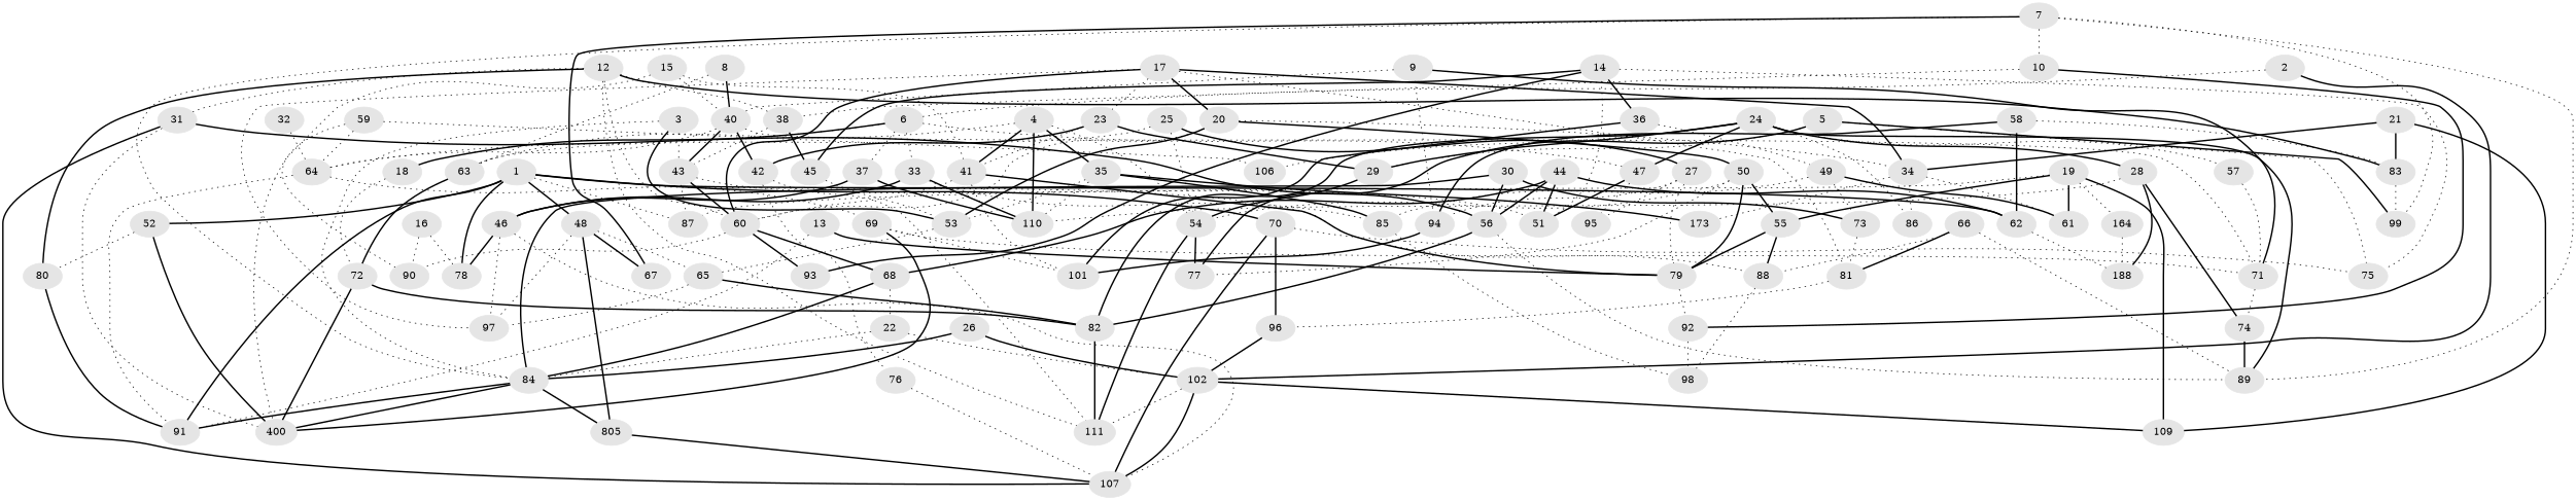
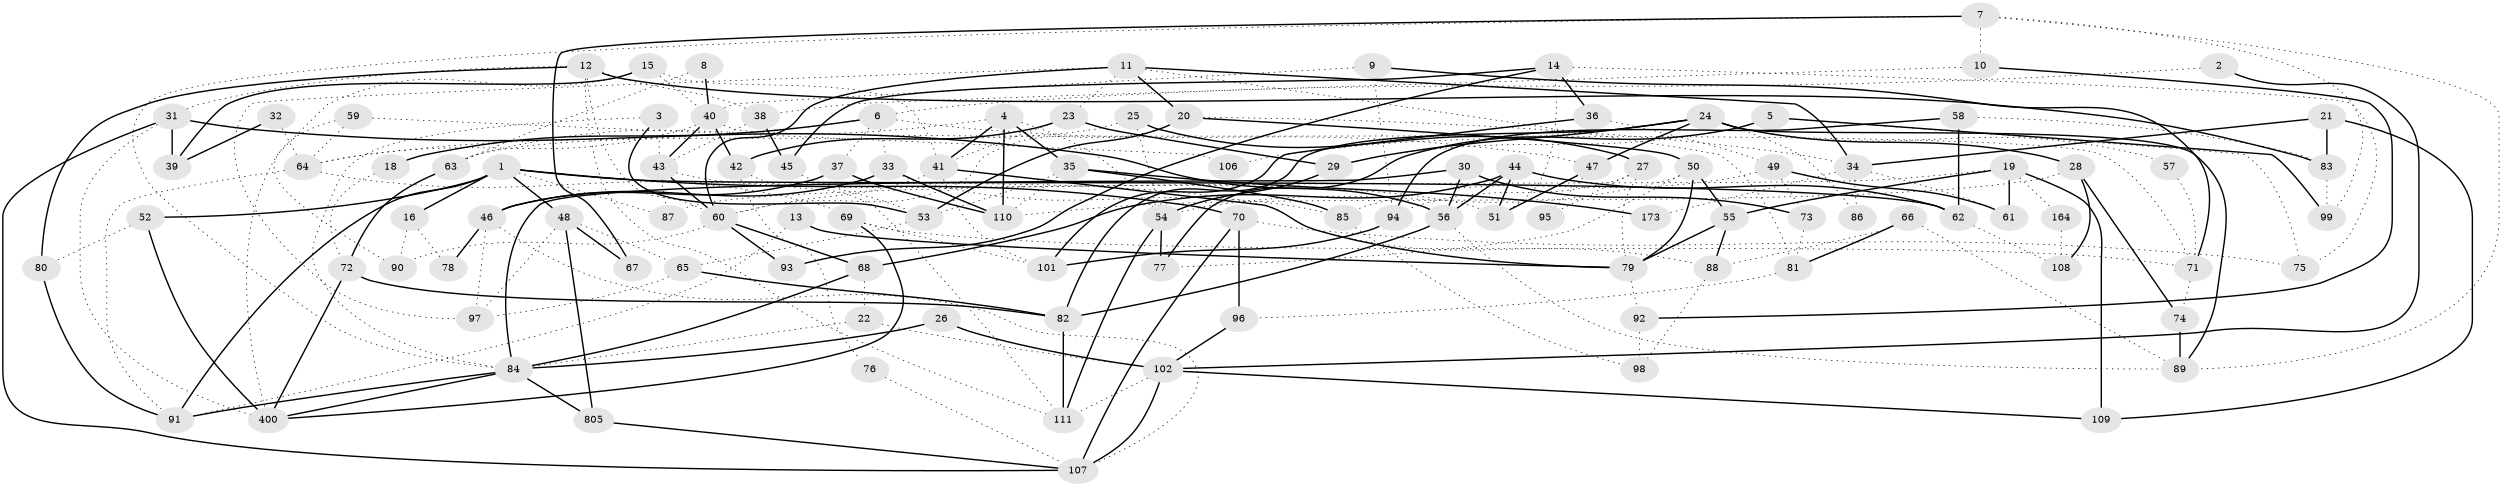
  graph {
    node [color=gray90 style=filled]
    edge [style=dotted]
    1
    48
    52
    62
    70
    78
    87
    88
    91
    67
    97
    65
    n13 [label=805]
    80
    n15 [label=400]
-   108 [label=188]
+   108
    75
    107
    96
    98
    2
    6
    102
    18
    33
    37
    47
    64
    111
    109
    3
    43
    84
    53
    60
    51
    92
    4
    35
    41
    54
    63
    110
    85
    n45 [label=173]
    79
    101
    77
    72
    5
    29
    99
    46
    95
    69
    7
    10
    89
    38
    8
    40
    71
    42
    9
    94
    74
    45
-   11 [label=17]
+   11
    20
    23
    34
    81
    50
    61
    86
    93
    90
    68
    12
    31
    83
+   39
    56
    13
    14
    36
    49
    15
    16
    66
    82
    19
    55
    n94 [label=164]
    21
    22
    76
    24
    28
    57
    106
    25
    27
    26
    30
    73
    32
    44
    58
    59
    1 -- 48 [style=bold]
    1 -- 52 [style=bold]
    1 -- 62 [style=bold]
    1 -- 70 [style=bold]
-   1 -- 78 [style=bold]
+   1 -- 16 [style=bold]
    1 -- 87
    1 -- 88
    1 -- 91 [style=bold]
    48 -- 67 [style=bold]
    48 -- 97
    48 -- 65
    48 -- n13 [style=bold]
    52 -- 80
    52 -- n15 [style=bold]
    62 -- 108
    70 -- 75
    70 -- 107 [style=bold]
    70 -- 96 [style=bold]
    88 -- 98
    65 -- 97
    65 -- 82 [style=bold]
    n13 -- 107 [style=bold]
    80 -- 91 [style=bold]
    96 -- 102 [style=bold]
    2 -- 6
    2 -- 102 [style=bold]
    6 -- 18 [style=bold]
    6 -- 33
    6 -- 37
    6 -- 47
    6 -- 64
    102 -- 107 [style=bold]
    102 -- 111
    102 -- 109 [style=bold]
    18 -- 72
    33 -- 110 [style=bold]
    33 -- 85
    33 -- 46 [style=bold]
    37 -- 110 [style=bold]
    37 -- 46 [style=bold]
    47 -- 51 [style=bold]
    47 -- 95
    64 -- 91
    64 -- 69
    3 -- 43
    3 -- 84
    3 -- 53 [style=bold]
    43 -- 87
    43 -- 60 [style=bold]
    43 -- 51
    84 -- 91 [style=bold]
    84 -- n13 [style=bold]
    84 -- n15 [style=bold]
    53 -- 65
    60 -- 93 [style=bold]
    60 -- 90
    60 -- 68 [style=bold]
    92 -- 98
    4 -- 35 [style=bold]
    4 -- 41 [style=bold]
    4 -- 54
    4 -- 63
    4 -- 110 [style=bold]
    35 -- 53
    35 -- 110
    35 -- 85 [style=bold]
    35 -- n45 [style=bold]
    41 -- 60
    41 -- 79 [style=bold]
    41 -- 101
    54 -- 111 [style=bold]
    54 -- 77 [style=bold]
    63 -- 72 [style=bold]
    85 -- 98
    79 -- 92
    72 -- n15 [style=bold]
    72 -- 82 [style=bold]
    5 -- 75
    5 -- 77 [style=bold]
    5 -- 29
    5 -- 99 [style=bold]
    29 -- 54 [style=bold]
    46 -- 78 [style=bold]
    46 -- 97
    46 -- 107
    69 -- n15 [style=bold]
    69 -- 101
    69 -- 71
    7 -- 67 [style=bold]
    7 -- 84
    7 -- 99
    7 -- 10
    7 -- 89
    10 -- 92 [style=bold]
    10 -- 38
    38 -- 43
    38 -- 45 [style=bold]
    8 -- 63
    8 -- 40 [style=bold]
    40 -- 64
    40 -- 43 [style=bold]
    40 -- 71
    40 -- 42 [style=bold]
    71 -- 74
    42 -- 111
    42 -- 76
    9 -- 40
    9 -- 71 [style=bold]
    9 -- 94
    94 -- 101 [style=bold]
    74 -- 89 [style=bold]
    45 -- 53
    11 -- 97
    11 -- 60 [style=bold]
    11 -- 20 [style=bold]
    11 -- 23
    11 -- 34 [style=bold]
    11 -- 81
    20 -- 53 [style=bold]
    20 -- 60
    20 -- 34
    20 -- 50 [style=bold]
    23 -- 41
    23 -- 29 [style=bold]
    23 -- 42 [style=bold]
    34 -- n45
    34 -- 61
    34 -- 86
    81 -- 96
    50 -- 54
    50 -- 79 [style=bold]
    50 -- 77
    50 -- 55 [style=bold]
    68 -- 84 [style=bold]
    68 -- 22
    12 -- 80 [style=bold]
    12 -- 111
    12 -- 60
    12 -- 38
    12 -- 31
    12 -- 83 [style=bold]
    31 -- n15
    31 -- 107 [style=bold]
+   31 -- 39 [style=bold]
    31 -- 56 [style=bold]
    83 -- 99
    56 -- 89
    56 -- 82 [style=bold]
    13 -- 91
    13 -- 79 [style=bold]
    14 -- 75
    14 -- 51
    14 -- 45 [style=bold]
    14 -- 93 [style=bold]
    14 -- 36 [style=bold]
    36 -- 101 [style=bold]
    36 -- 49
    49 -- 85
    49 -- 61 [style=bold]
    49 -- 73
    15 -- 41
    15 -- 40
    15 -- 90
+   15 -- 39 [style=bold]
    16 -- 78
    16 -- 90
    66 -- 88
    66 -- 89
    66 -- 81 [style=bold]
    82 -- 111 [style=bold]
    19 -- 87
    19 -- 109 [style=bold]
    19 -- 61 [style=bold]
    19 -- 55 [style=bold]
    19 -- n94
    55 -- 88 [style=bold]
    55 -- 79 [style=bold]
    n94 -- 108
    21 -- 109 [style=bold]
    21 -- 34 [style=bold]
    21 -- 83 [style=bold]
    22 -- 102
    22 -- 84
    76 -- 107
    24 -- 47 [style=bold]
    24 -- 29 [style=bold]
    24 -- 89 [style=bold]
    24 -- 86
    24 -- 82 [style=bold]
    24 -- 28 [style=bold]
    24 -- 57
    24 -- 106
    28 -- 108 [style=bold]
    28 -- 110
    28 -- 74 [style=bold]
    57 -- 71
    25 -- 54
    25 -- 63
    25 -- 27 [style=bold]
    27 -- 79
    27 -- 95
    27 -- 94
    26 -- 102 [style=bold]
    26 -- 84 [style=bold]
    30 -- 84 [style=bold]
    30 -- 56 [style=bold]
    30 -- 73 [style=bold]
    73 -- 81
    32 -- 64
+   32 -- 39 [style=bold]
    44 -- 62 [style=bold]
    44 -- 51 [style=bold]
    44 -- 68 [style=bold]
    44 -- 56 [style=bold]
    58 -- 62 [style=bold]
    58 -- 94 [style=bold]
    58 -- 83
    59 -- n15
    59 -- 64
    59 -- 106
  }
